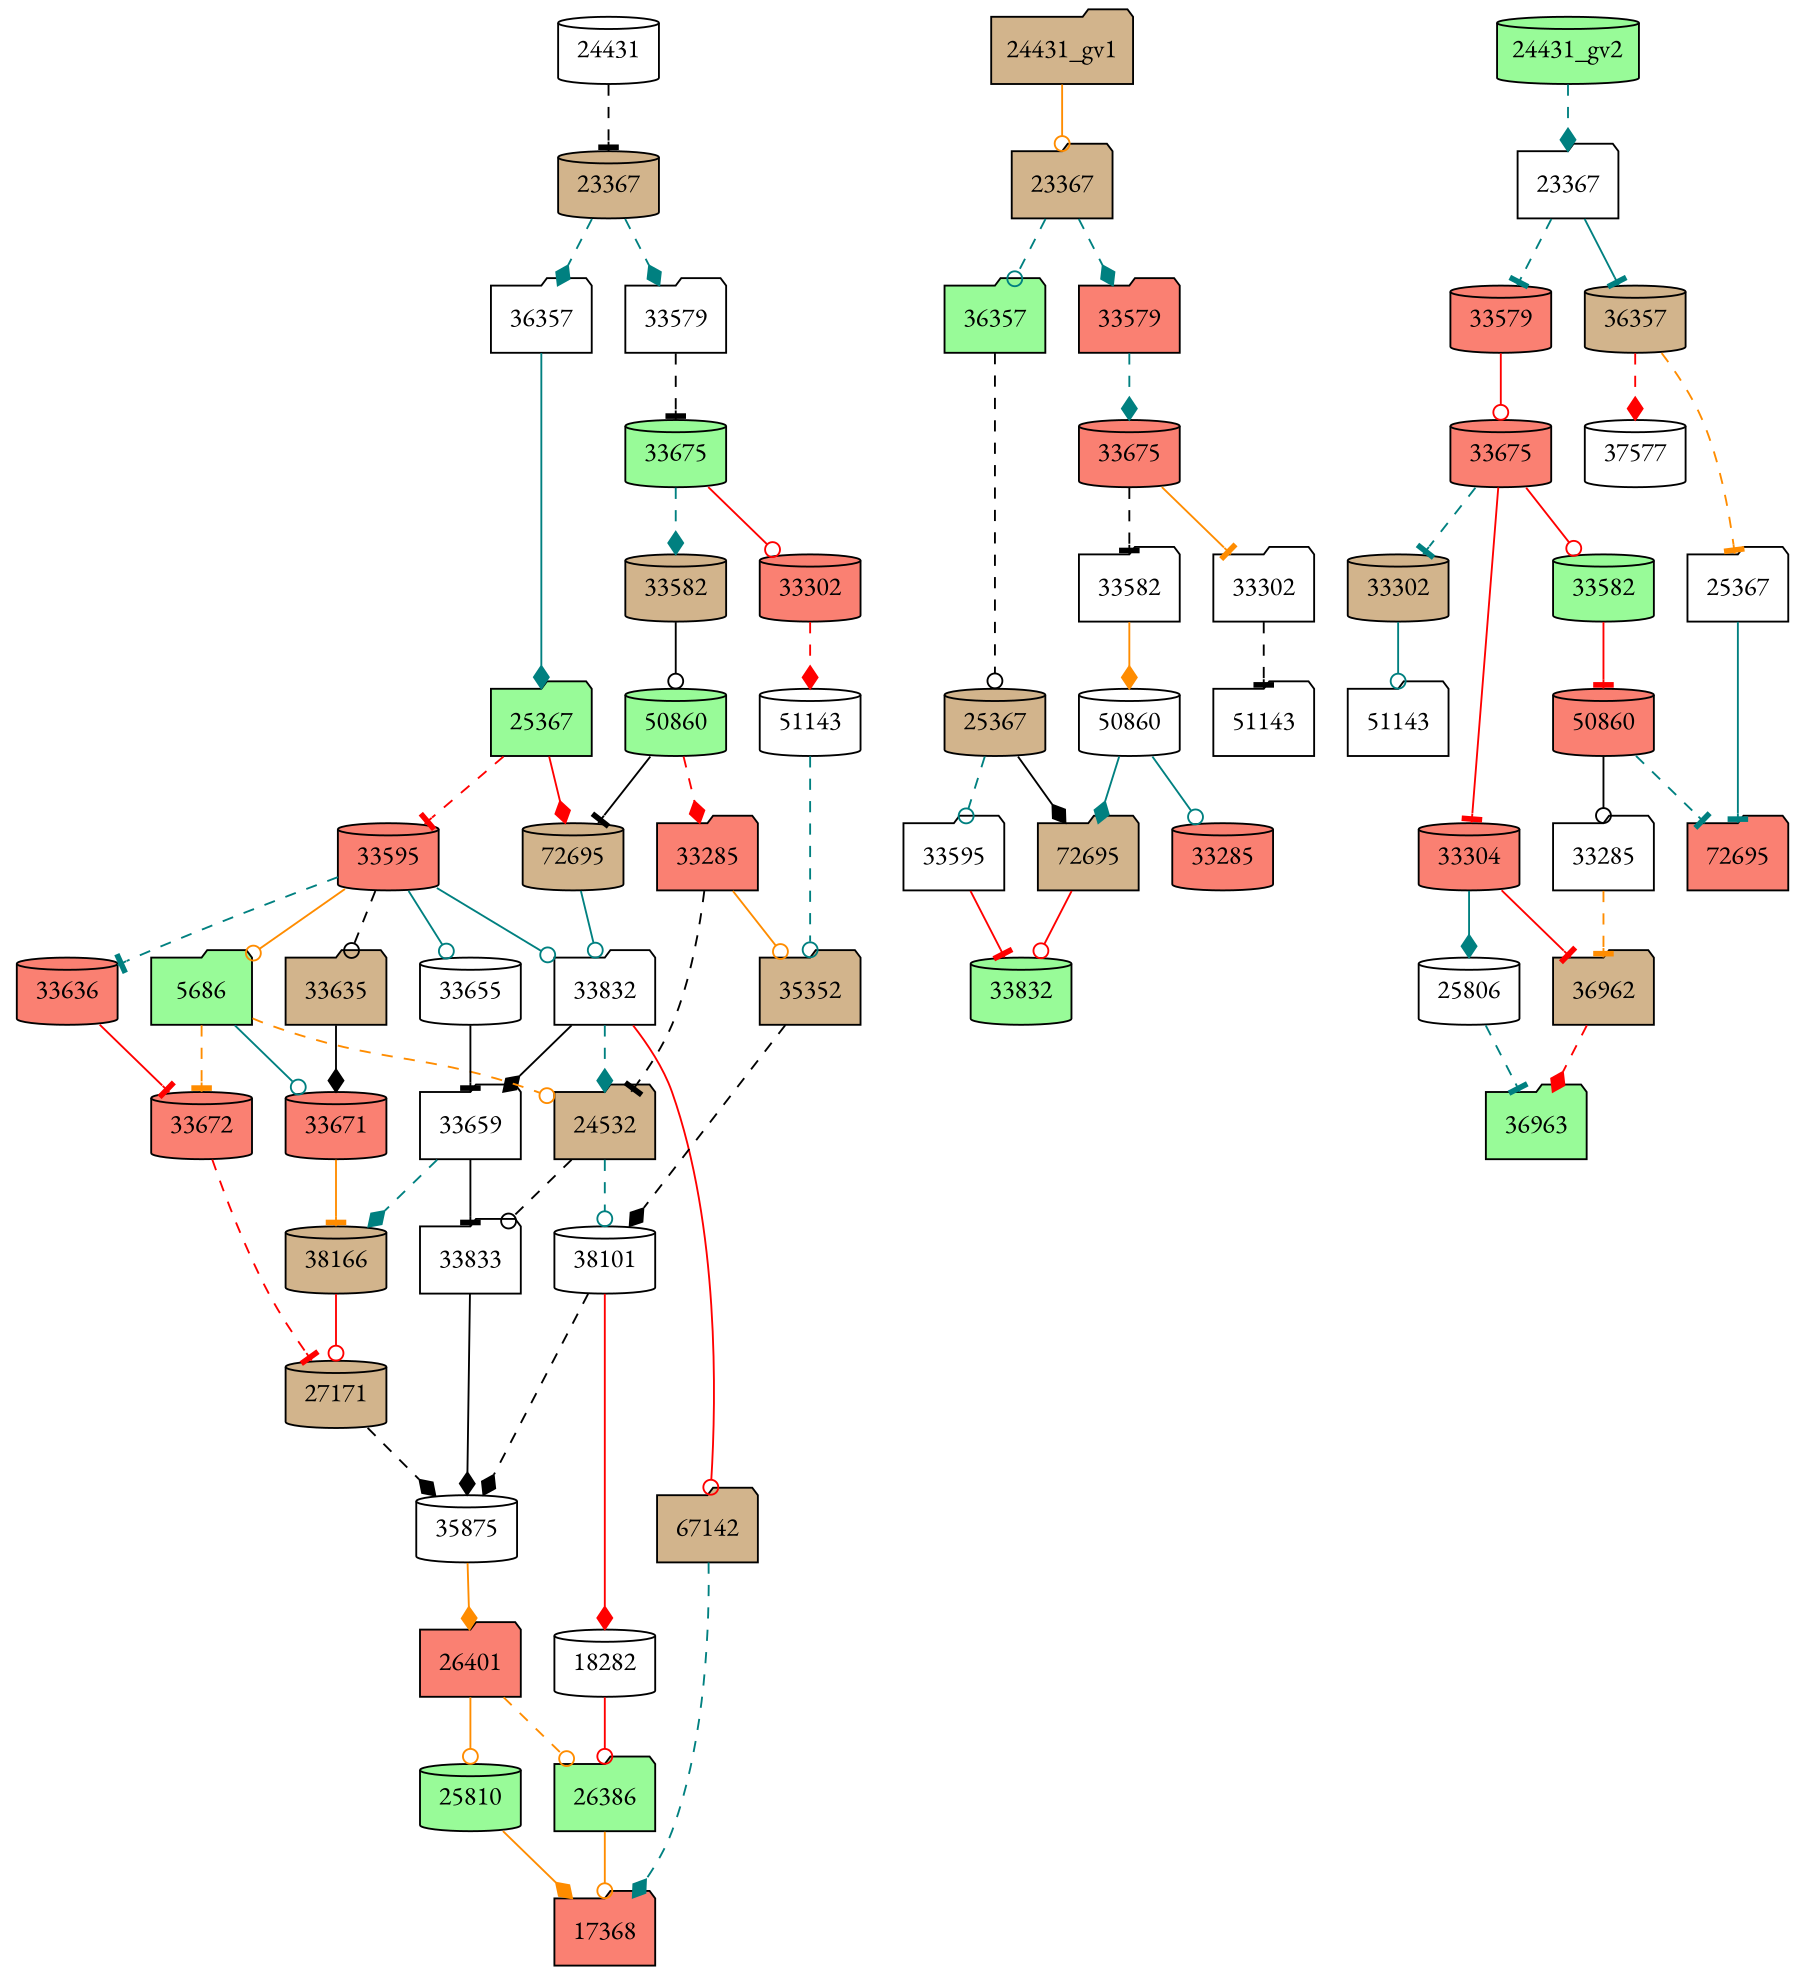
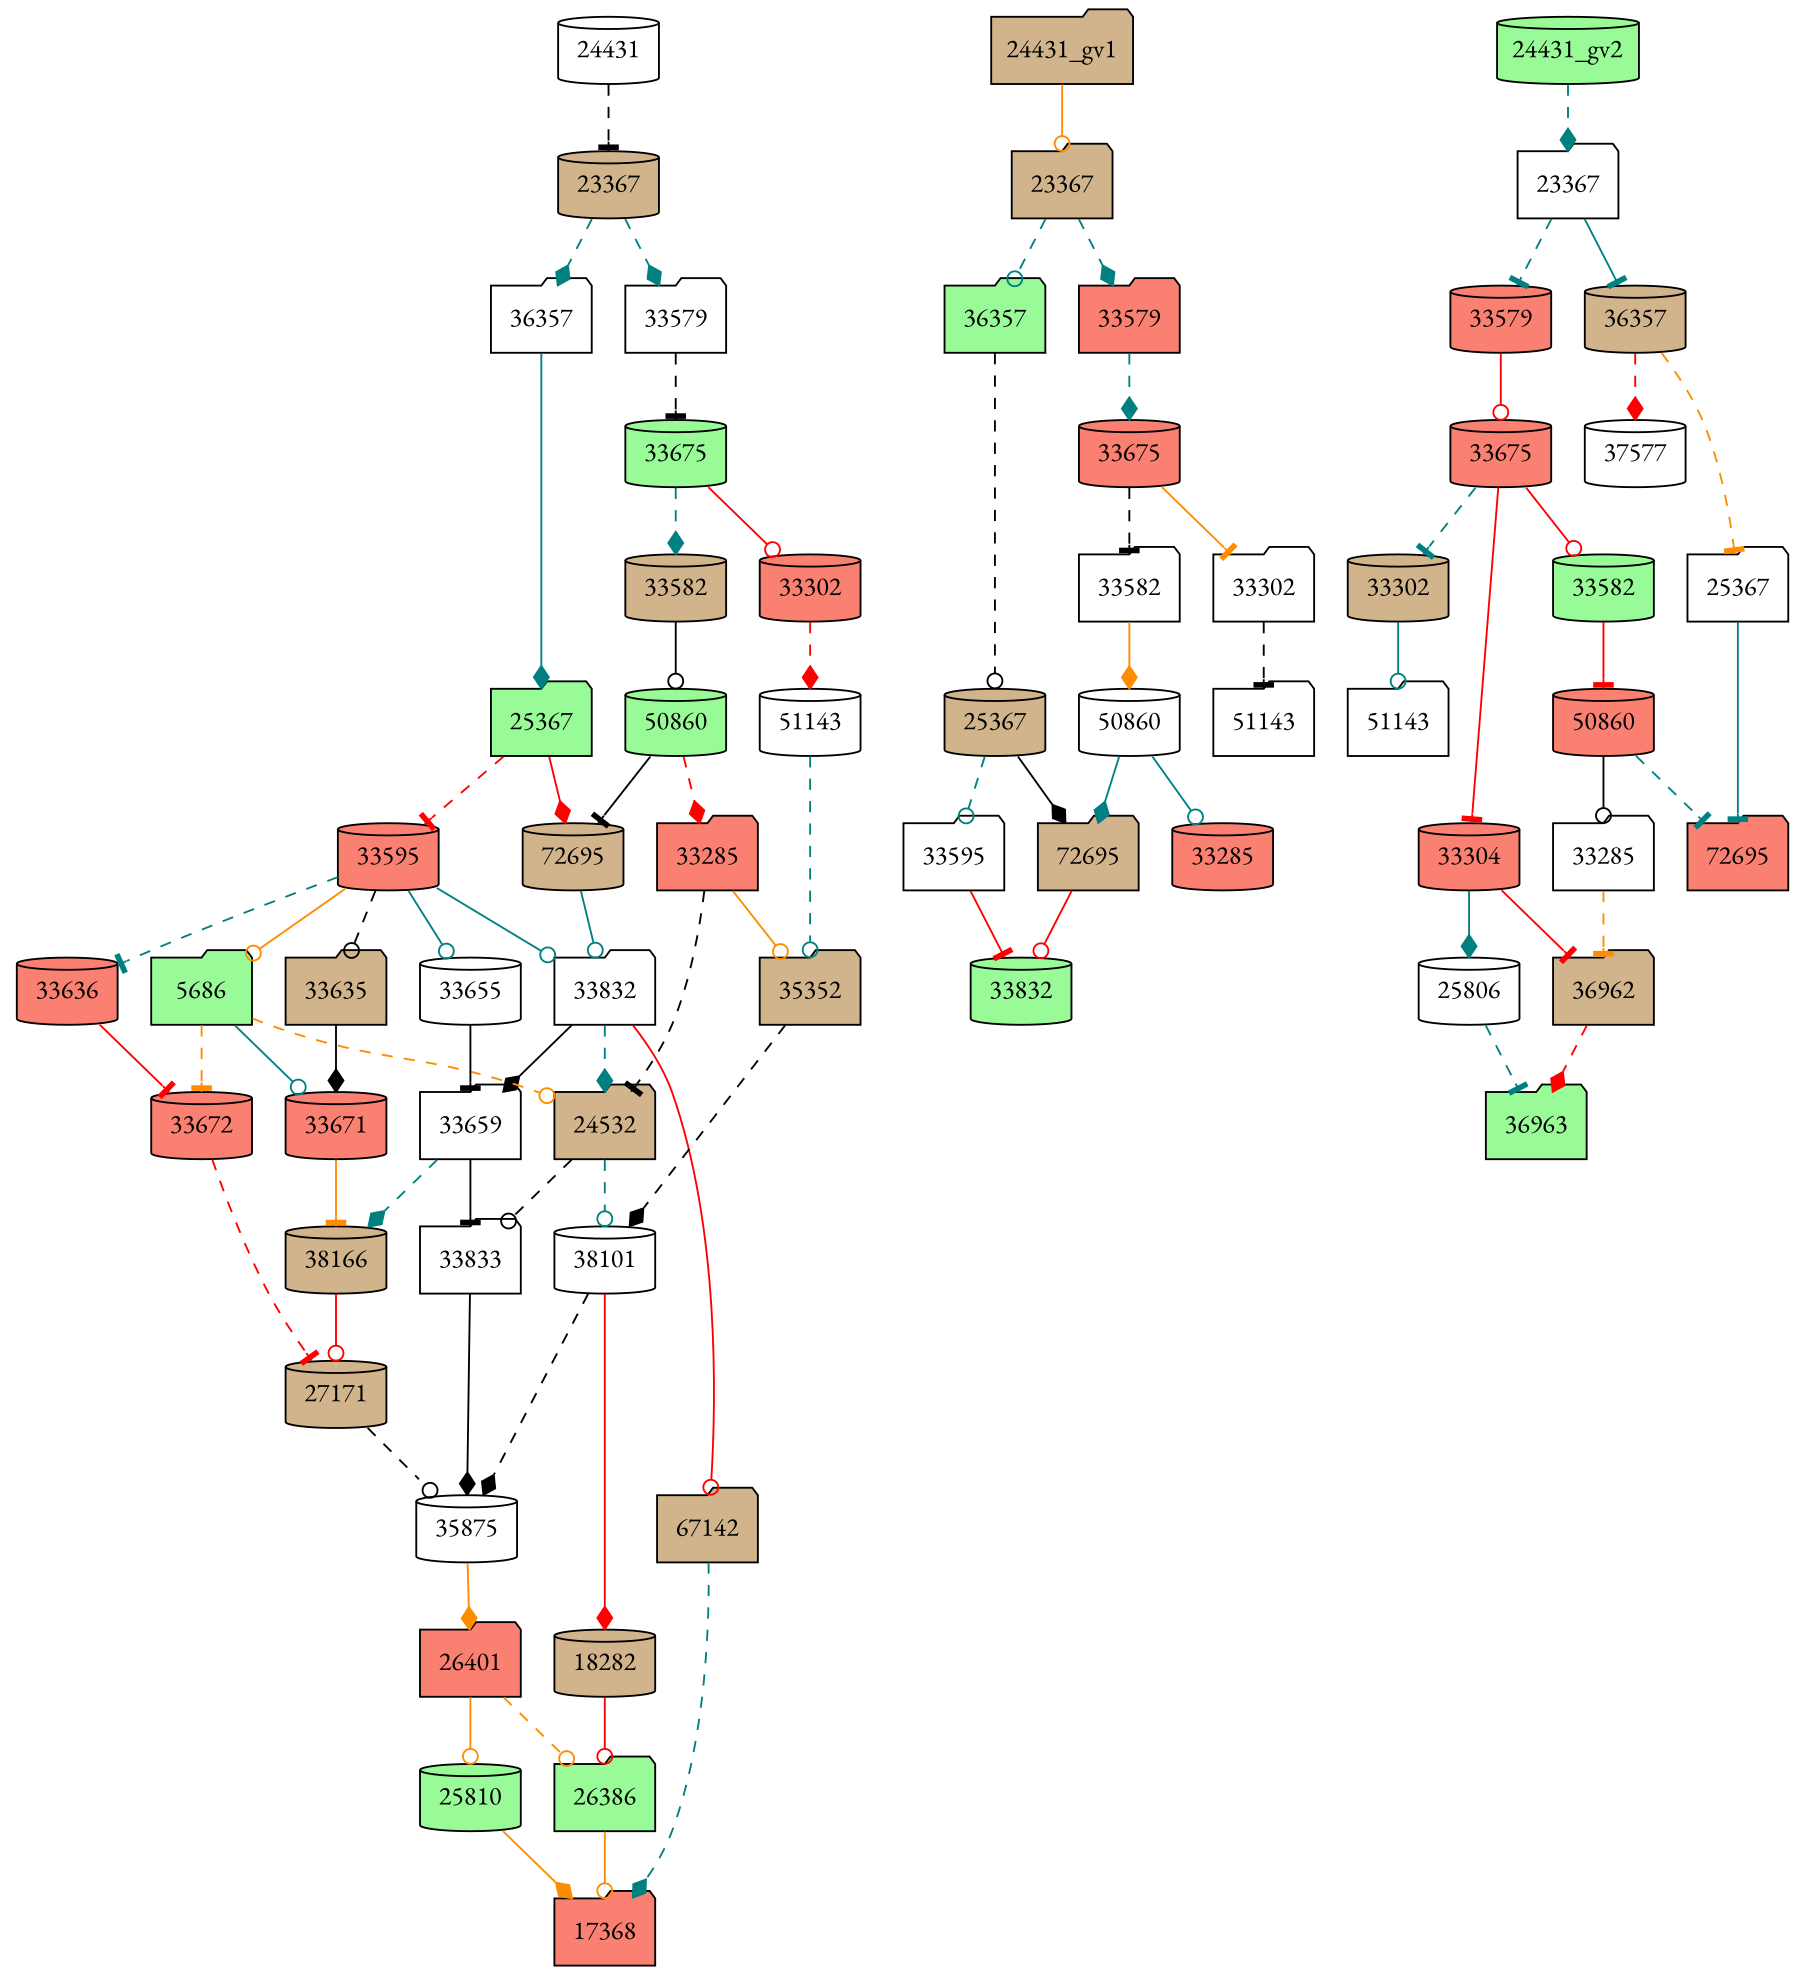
  strict digraph {
    fontname="EB Garamond"
    node [fillcolor=white fontname="EB Garamond" shape=cylinder style=filled]
    edge [arrowhead=odot color=teal fontname="EB Garamond" style=solid]
    n1 [fillcolor=salmon label=17368 shape=folder]
    n2 [fillcolor=palegreen label=25810]
    n3 [fillcolor=palegreen label=26386 shape=folder]
    n4 [fillcolor=tan label=67142 shape=folder]
    n5 [fillcolor=salmon label=26401 shape=folder]
-   n6 [label=18282]
+   n6 [fillcolor=tan label=18282]
    n7 [label=33832 shape=folder]
    n8 [fillcolor=tan label=24532 shape=folder]
    n9 [label=33659 shape=folder]
    n10 [label=38101]
    n11 [label=33833 shape=folder]
    n12 [fillcolor=tan label=38166]
    n13 [label=35875]
    n14 [fillcolor=tan label=72695]
    n15 [fillcolor=salmon label=33595]
    n16 [fillcolor=palegreen label=5686 shape=folder]
    n17 [fillcolor=salmon label=33636]
    n18 [label=33655]
    n19 [fillcolor=tan label=33635 shape=folder]
    n20 [fillcolor=salmon label=33672]
    n21 [fillcolor=salmon label=33671]
    n22 [fillcolor=tan label=27171]
    n23 [fillcolor=tan label=35352 shape=folder]
    n24 [fillcolor=palegreen label=50860]
    n25 [fillcolor=salmon label=33285 shape=folder]
    n26 [fillcolor=palegreen label=25367 shape=folder]
    n27 [label=51143]
    n28 [fillcolor=tan label=33582]
    n29 [label=36357 shape=folder]
    n30 [fillcolor=salmon label=33302]
    n31 [fillcolor=palegreen label=33675]
    n32 [fillcolor=tan label=23367]
    n33 [label=33579 shape=folder]
    n34 [label=24431]
    n35 [fillcolor=palegreen label=33832]
    n36 [fillcolor=tan label=72695 shape=folder]
    n37 [label=33595 shape=folder]
    n38 [label=50860]
    n39 [fillcolor=salmon label=33285]
    n40 [fillcolor=tan label=25367]
    n41 [label=33582 shape=folder]
    n42 [fillcolor=palegreen label=36357 shape=folder]
    n43 [label=51143 shape=folder]
    n44 [label=33302 shape=folder]
    n45 [fillcolor=salmon label=33675]
    n46 [fillcolor=tan label=23367 shape=folder]
    n47 [fillcolor=salmon label=33579 shape=folder]
    "24431_gv1" [fillcolor=tan shape=folder]
    n49 [fillcolor=salmon label=50860]
    n50 [label=33285 shape=folder]
    n51 [fillcolor=salmon label=72695 shape=folder]
    n52 [fillcolor=tan label=36962 shape=folder]
    n53 [fillcolor=palegreen label=33582]
    n54 [fillcolor=palegreen label=36963 shape=folder]
    n55 [label=51143 shape=folder]
    n56 [fillcolor=tan label=33302]
    n57 [fillcolor=salmon label=33675]
    n58 [fillcolor=salmon label=33304]
    n59 [label=25806]
    n60 [fillcolor=salmon label=33579]
    n61 [label=25367 shape=folder]
    n62 [label=23367 shape=folder]
    n63 [fillcolor=tan label=36357]
    n64 [label=37577]
    "24431_gv2" [fillcolor=palegreen]
    subgraph sub_1 {
      n1
      n2
      n3
      n4
      n5
      n6
      n7
      n8
      n9
      n10
      n11
      n12
      n13
      n14
      n15
      n16
      n17
      n18
      n19
      n20
      n21
      n22
      n23
      n24
      n25
      n26
      n27
      n28
      n29
      n30
      n31
      n32
      n33
      n34
    }
    subgraph sub_2 {
      n35
      n36
      n37
      n38
      n39
      n40
      n41
      n42
      n43
      n44
      n45
      n46
      n47
      "24431_gv1"
    }
    subgraph sub_3 {
      n49
      n50
      n51
      n52
      n53
      n54
      n55
      n56
      n57
      n58
      n59
      n60
      n61
      n62
      n63
      n64
      "24431_gv2"
    }
    n2 -> n1 [arrowhead=diamond color=darkorange]
    n3 -> n1 [color=darkorange]
    n4 -> n1 [arrowhead=diamond style=dashed]
    n5 -> n2 [color=darkorange]
    n5 -> n3 [color=darkorange style=dashed]
    n6 -> n3 [color=red]
    n7 -> n4 [color=red]
    n7 -> n8 [arrowhead=diamond style=dashed]
    n7 -> n9 [arrowhead=diamond color=black]
    n8 -> n10 [style=dashed]
    n8 -> n11 [color=black style=dashed]
    n9 -> n11 [arrowhead=tee color=black]
    n9 -> n12 [arrowhead=diamond style=dashed]
    n10 -> n6 [arrowhead=diamond color=red]
    n10 -> n13 [arrowhead=diamond color=black style=dashed]
    n11 -> n13 [arrowhead=diamond color=black]
    n12 -> n22 [color=red]
    n13 -> n5 [arrowhead=diamond color=darkorange]
    n14 -> n7
    n15 -> n7
    n15 -> n16 [color=darkorange]
    n15 -> n17 [arrowhead=tee style=dashed]
    n15 -> n18
    n15 -> n19 [color=black style=dashed]
    n16 -> n8 [color=darkorange style=dashed]
    n16 -> n20 [arrowhead=tee color=darkorange style=dashed]
    n16 -> n21
    n17 -> n20 [arrowhead=tee color=red]
    n18 -> n9 [arrowhead=tee color=black]
    n19 -> n21 [arrowhead=diamond color=black]
    n20 -> n22 [arrowhead=tee color=red style=dashed]
    n21 -> n12 [arrowhead=tee color=darkorange]
-   n22 -> n13 [arrowhead=diamond color=black style=dashed]
+   n22 -> n13 [color=black style=dashed]
    n23 -> n10 [arrowhead=diamond color=black style=dashed]
    n24 -> n14 [arrowhead=tee color=black]
    n24 -> n25 [arrowhead=diamond color=red style=dashed]
    n25 -> n8 [arrowhead=tee color=black style=dashed]
    n25 -> n23 [color=darkorange]
    n26 -> n14 [arrowhead=diamond color=red]
    n26 -> n15 [arrowhead=tee color=red style=dashed]
    n27 -> n23 [style=dashed]
    n28 -> n24 [color=black]
    n29 -> n26 [arrowhead=diamond]
    n30 -> n27 [arrowhead=diamond color=red style=dashed]
    n31 -> n28 [arrowhead=diamond style=dashed]
    n31 -> n30 [color=red]
    n32 -> n29 [arrowhead=diamond style=dashed]
    n32 -> n33 [arrowhead=diamond style=dashed]
    n33 -> n31 [arrowhead=tee color=black style=dashed]
    n34 -> n32 [arrowhead=tee color=black style=dashed]
    n36 -> n35 [color=red]
    n37 -> n35 [arrowhead=tee color=red]
    n38 -> n36 [arrowhead=diamond]
    n38 -> n39
    n40 -> n36 [arrowhead=diamond color=black]
    n40 -> n37 [style=dashed]
    n41 -> n38 [arrowhead=diamond color=darkorange]
    n42 -> n40 [color=black style=dashed]
    n44 -> n43 [arrowhead=tee color=black style=dashed]
    n45 -> n41 [arrowhead=tee color=black style=dashed]
    n45 -> n44 [arrowhead=tee color=darkorange]
    n46 -> n42 [style=dashed]
    n46 -> n47 [arrowhead=diamond style=dashed]
    n47 -> n45 [arrowhead=diamond style=dashed]
    "24431_gv1" -> n46 [color=darkorange]
    n49 -> n50 [color=black]
    n49 -> n51 [arrowhead=tee style=dashed]
    n50 -> n52 [arrowhead=tee color=darkorange style=dashed]
    n52 -> n54 [arrowhead=diamond color=red style=dashed]
    n53 -> n49 [arrowhead=tee color=red]
    n56 -> n55
    n57 -> n53 [color=red]
    n57 -> n56 [arrowhead=tee style=dashed]
    n57 -> n58 [arrowhead=tee color=red]
    n58 -> n52 [arrowhead=tee color=red]
    n58 -> n59 [arrowhead=diamond]
    n59 -> n54 [arrowhead=tee style=dashed]
    n60 -> n57 [color=red]
    n61 -> n51 [arrowhead=tee]
    n62 -> n60 [arrowhead=tee style=dashed]
    n62 -> n63 [arrowhead=tee]
    n63 -> n61 [arrowhead=tee color=darkorange style=dashed]
    n63 -> n64 [arrowhead=diamond color=red style=dashed]
    "24431_gv2" -> n62 [arrowhead=diamond style=dashed]
  }
